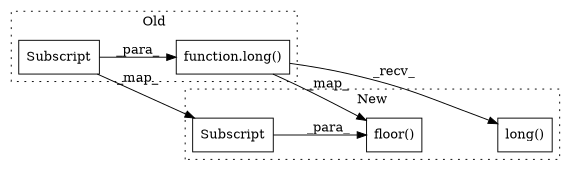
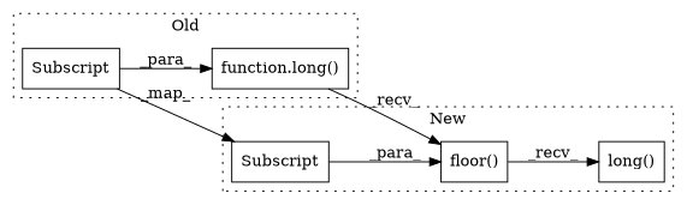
  digraph {
    rankdir=LR
    node [a=75 shape=box]
    n1 [l="4,1" label="function.long()" s="3144,3153"]
    n2 [a=63 l="5,0" label=Subscript s="3148,0"]
    n3 [l="12,1" label="floor()" s="2621,2641"]
    n4 [a=63 l="8,0" label=Subscript s="2633,0"]
    n5 [l=28 label="long()" s=2621]
    subgraph cluster_1 {
      label=Old
      style=dotted
      n1
      n2
    }
    subgraph cluster_2 {
      label=New
      style=dotted
      n3
      n4
      n5
    }
-   n1 -> n3 [label=_map_]
+   n1 -> n3 [label=_recv_]
    n2 -> n1 [label=_para_]
    n2 -> n4 [label=_map_]
-   n1 -> n5 [label=_recv_]
+   n3 -> n5 [label=_recv_]
    n4 -> n3 [label=_para_]
  }
